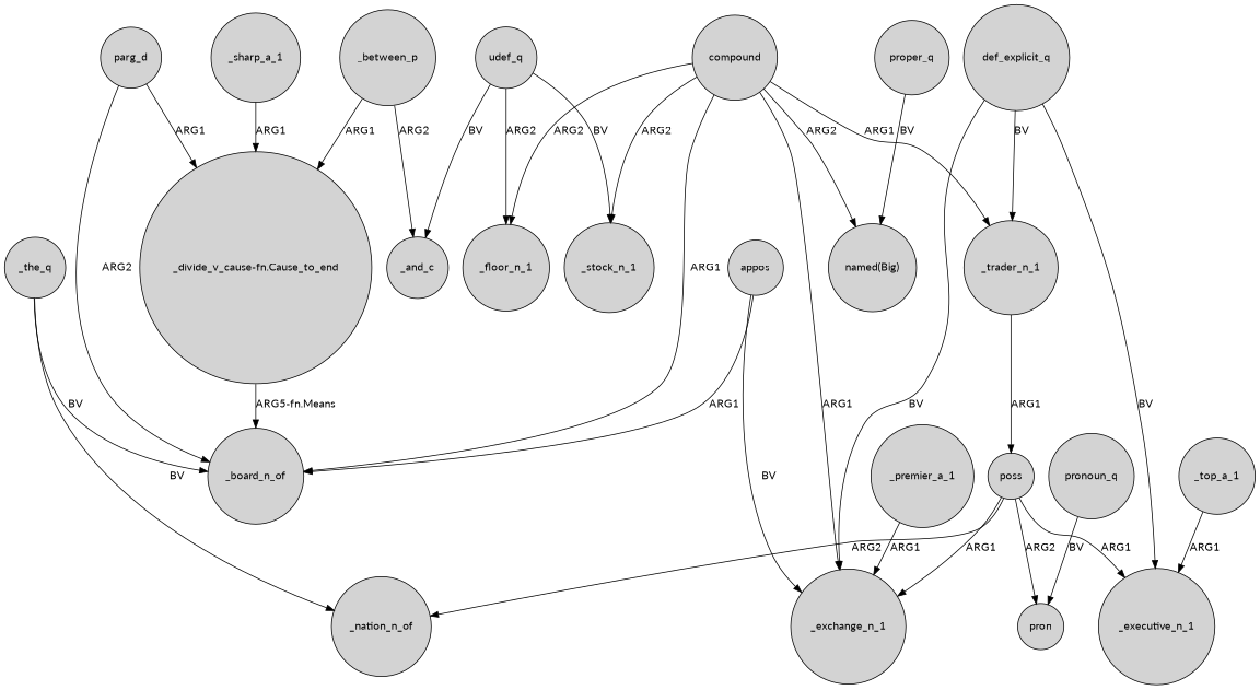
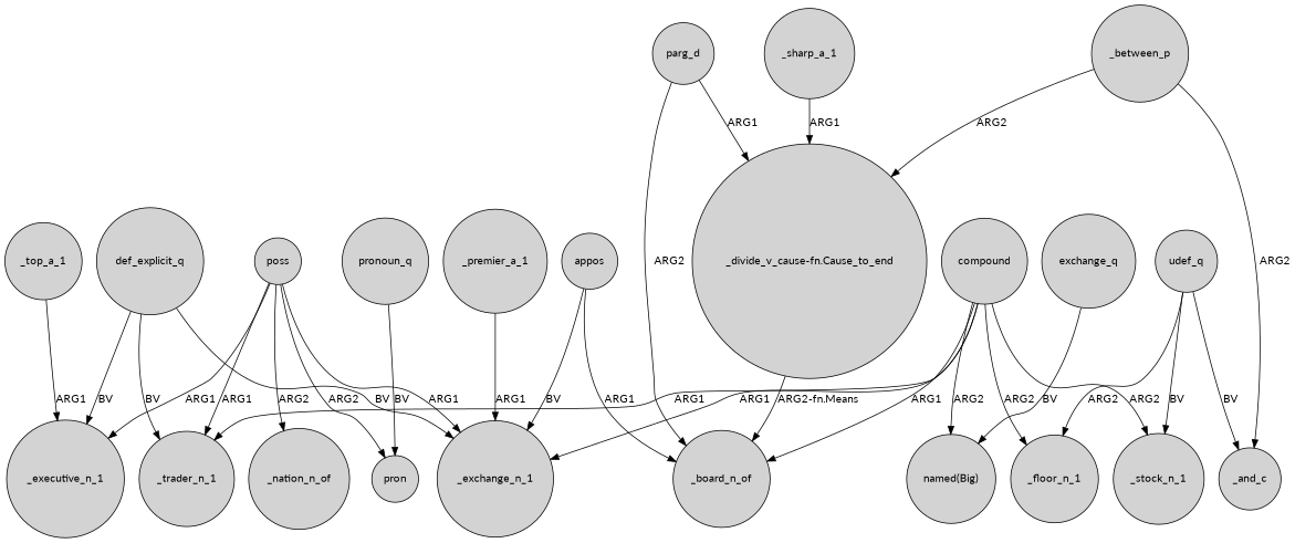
  digraph {
    fontname=Lato
    node [fontname=Lato shape=circle style=filled]
    edge [fontname=Lato]
    poss
    _trader_n_1
    _nation_n_of
    _exchange_n_1
    _executive_n_1
    pron
    _between_p
    "_divide_v_cause-fn.Cause_to_end"
    _and_c
    _board_n_of
    compound
    _floor_n_1
    "named(Big)"
    _stock_n_1
-   _the_q
    _sharp_a_1
    parg_d
    def_explicit_q
    _premier_a_1
    udef_q
    pronoun_q
    appos
-   proper_q
+   proper_q [label=exchange_q]
    _top_a_1
-   _trader_n_1 -> poss [label=ARG1]
+   poss -> _trader_n_1 [label=ARG1]
    poss -> _nation_n_of [label=ARG2]
    poss -> _exchange_n_1 [label=ARG1]
    poss -> _executive_n_1 [label=ARG1]
    poss -> pron [label=ARG2]
-   _between_p -> "_divide_v_cause-fn.Cause_to_end" [label=ARG1]
+   _between_p -> "_divide_v_cause-fn.Cause_to_end" [label=ARG2]
    _between_p -> _and_c [label=ARG2]
-   "_divide_v_cause-fn.Cause_to_end" -> _board_n_of [label="ARG5-fn.Means"]
+   "_divide_v_cause-fn.Cause_to_end" -> _board_n_of [label="ARG2-fn.Means"]
    compound -> _trader_n_1 [label=ARG1]
    compound -> _exchange_n_1 [label=ARG1]
    compound -> _board_n_of [label=ARG1]
    compound -> _floor_n_1 [label=ARG2]
    compound -> "named(Big)" [label=ARG2]
    compound -> _stock_n_1 [label=ARG2]
-   _the_q -> _nation_n_of [label=BV]
-   _the_q -> _board_n_of [label=BV]
    _sharp_a_1 -> "_divide_v_cause-fn.Cause_to_end" [label=ARG1]
    parg_d -> "_divide_v_cause-fn.Cause_to_end" [label=ARG1]
    parg_d -> _board_n_of [label=ARG2]
    def_explicit_q -> _trader_n_1 [label=BV]
    def_explicit_q -> _exchange_n_1 [label=BV]
    def_explicit_q -> _executive_n_1 [label=BV]
    _premier_a_1 -> _exchange_n_1 [label=ARG1]
    udef_q -> _and_c [label=BV]
    udef_q -> _floor_n_1 [label=ARG2]
    udef_q -> _stock_n_1 [label=BV]
    pronoun_q -> pron [label=BV]
    appos -> _exchange_n_1 [label=BV]
    appos -> _board_n_of [label=ARG1]
    proper_q -> "named(Big)" [label=BV]
    _top_a_1 -> _executive_n_1 [label=ARG1]
  }
